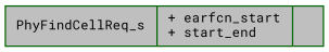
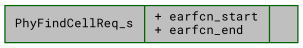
  digraph {
    rankdir=LR
    fontname="Roboto Mono"
-   n1 [color=darkgreen fillcolor=grey75 fontcolor=black fontname="Roboto Mono" fontsize=10 height=0.2 label="{PhyFindCellReq_s\n|+ earfcn_start\l+ start_end\l|}" shape=record style=filled width=0.4]
+   n1 [color=darkgreen fillcolor=grey75 fontcolor=black fontname="Roboto Mono" fontsize=10 height=0.2 label="{PhyFindCellReq_s\n|+ earfcn_start\l+ earfcn_end\l|}" shape=record style=filled width=0.4]
  }
